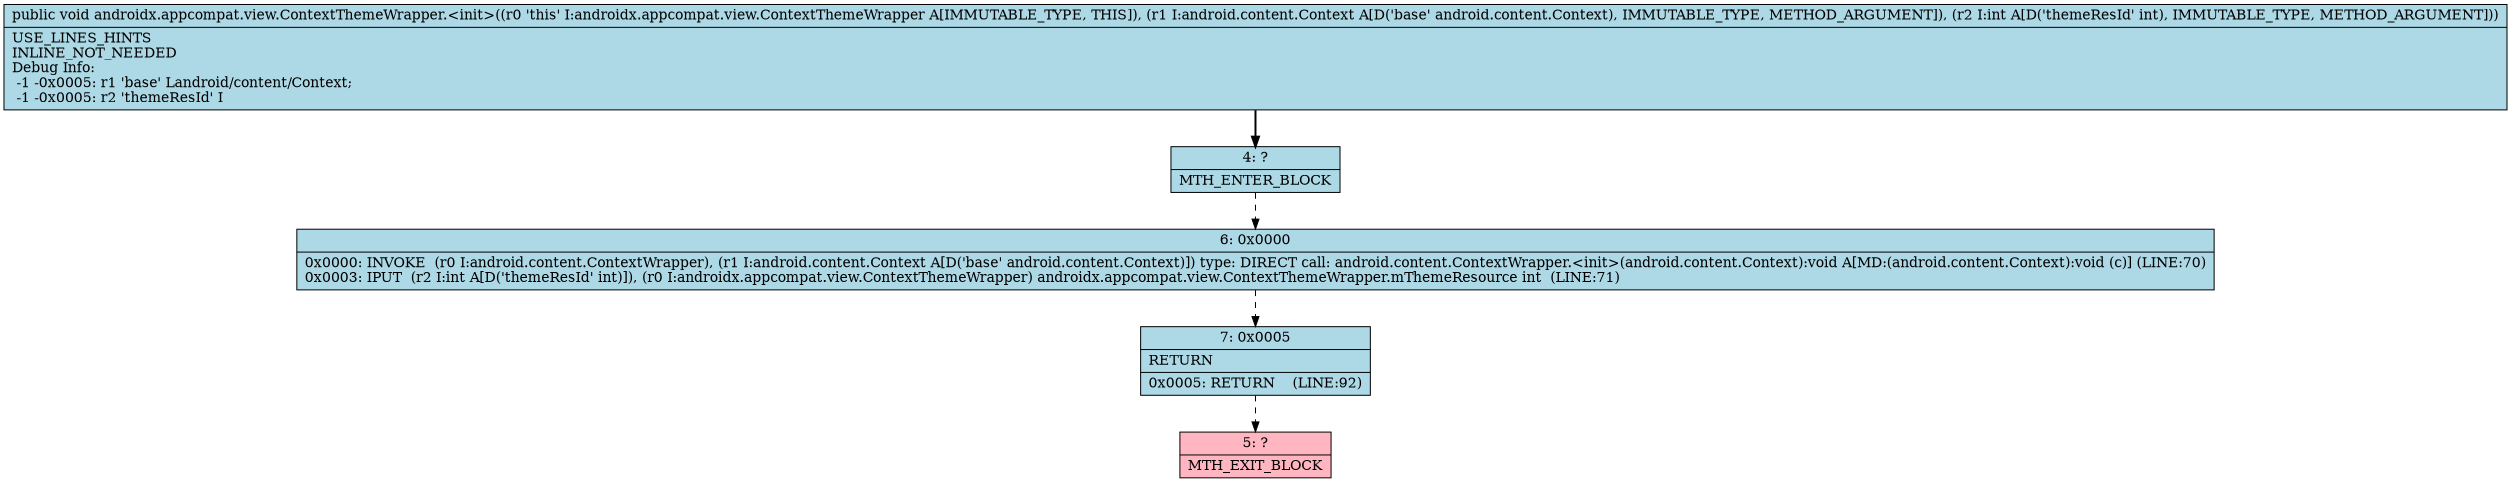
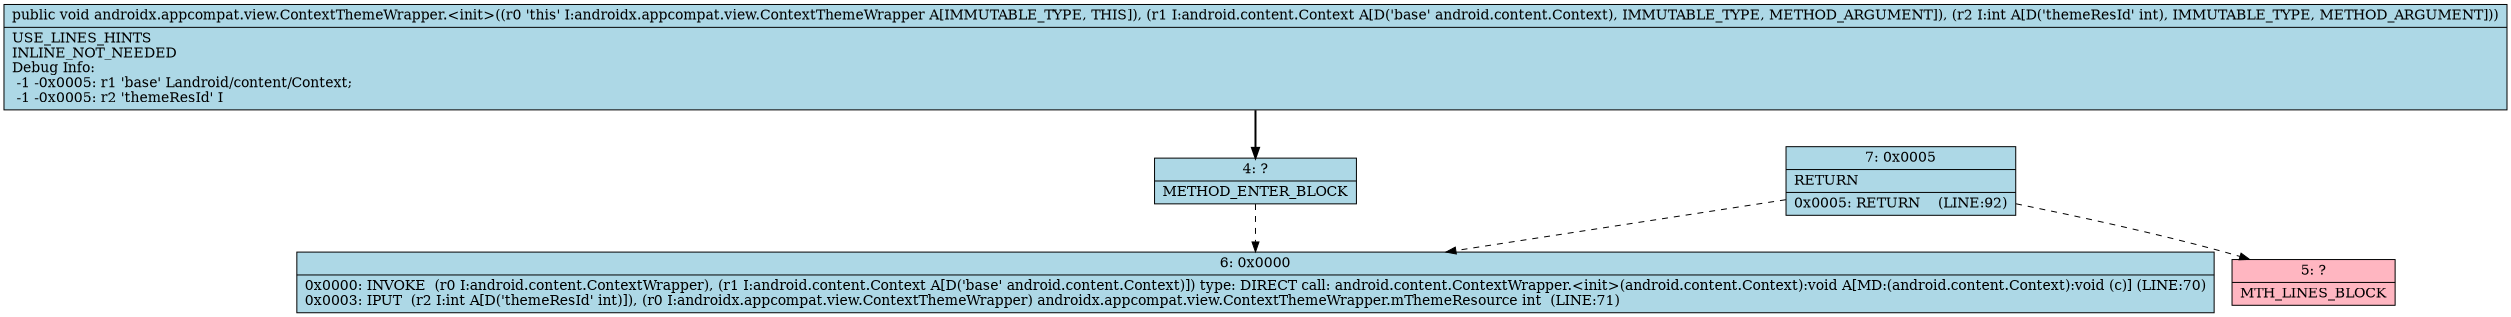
  digraph {
    node [fillcolor=lightblue shape=record style=filled]
    edge [style=dashed]
-   n1 [label="{4\:\ ?|MTH_ENTER_BLOCK\l}"]
+   n1 [label="{4\:\ ?|METHOD_ENTER_BLOCK\l}"]
    n2 [label="{6\:\ 0x0000|0x0000: INVOKE  (r0 I:android.content.ContextWrapper), (r1 I:android.content.Context A[D('base' android.content.Context)]) type: DIRECT call: android.content.ContextWrapper.\<init\>(android.content.Context):void A[MD:(android.content.Context):void (c)] (LINE:70)\l0x0003: IPUT  (r2 I:int A[D('themeResId' int)]), (r0 I:androidx.appcompat.view.ContextThemeWrapper) androidx.appcompat.view.ContextThemeWrapper.mThemeResource int  (LINE:71)\l}"]
    n3 [label="{7\:\ 0x0005|RETURN\l|0x0005: RETURN    (LINE:92)\l}"]
-   n4 [fillcolor=lightpink label="{5\:\ ?|MTH_EXIT_BLOCK\l}"]
+   n4 [fillcolor=lightpink label="{5\:\ ?|MTH_LINES_BLOCK\l}"]
    n5 [label="{public void androidx.appcompat.view.ContextThemeWrapper.\<init\>((r0 'this' I:androidx.appcompat.view.ContextThemeWrapper A[IMMUTABLE_TYPE, THIS]), (r1 I:android.content.Context A[D('base' android.content.Context), IMMUTABLE_TYPE, METHOD_ARGUMENT]), (r2 I:int A[D('themeResId' int), IMMUTABLE_TYPE, METHOD_ARGUMENT]))  | USE_LINES_HINTS\lINLINE_NOT_NEEDED\lDebug Info:\l  \-1 \-0x0005: r1 'base' Landroid\/content\/Context;\l  \-1 \-0x0005: r2 'themeResId' I\l}"]
    n1 -> n2
-   n2 -> n3
+   n3 -> n2
    n3 -> n4
    n5 -> n1 [style=bold]
  }
